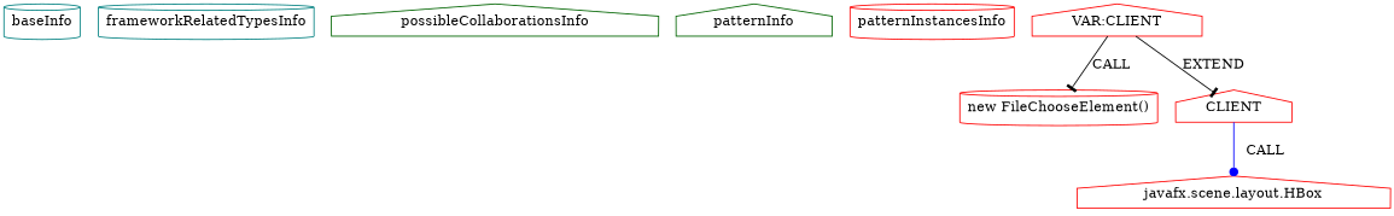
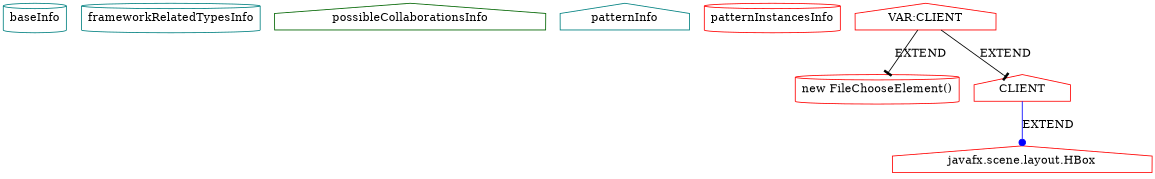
  digraph {
    node [color=red shape=house]
    edge [arrowhead=tee]
    baseInfo [category=pattern color=teal graphId=4535 isAnonymous=false possibleRelation=false shape=cylinder]
    frameworkRelatedTypesInfo [color=teal shape=cylinder]
    possibleCollaborationsInfo [color=darkgreen]
-   patternInfo [color=darkgreen frequency=2.0 patternRootClient=null]
+   patternInfo [color=teal frequency=2.0 patternRootClient=null]
    patternInstancesInfo [0="v1ct04-lagbackup~/v1ct04-lagbackup/lagbackup-master/src/com/v1ct04/ces22/lagbackup/view/main/controllers/RestoreTabController.java~RestoreTabController~4632" 1="v1ct04-lagbackup~/v1ct04-lagbackup/lagbackup-master/src/com/v1ct04/ces22/lagbackup/view/main/creation/NewBackupWindow.java~NewBackupWindow~4639" shape=cylinder]
    n6 [isFrameworkType=false label="new FileChooseElement()" shape=cylinder vertexType=CONSTRUCTOR_CALL]
    n7 [isFrameworkType=false label="VAR:CLIENT" vertexType=VARIABLE_EXPRESION]
    n8 [isFrameworkType=false label=CLIENT vertexType=REFERENCE_CLIENT_CLASS_DECLARATION]
    n9 [isFrameworkType=false label="javafx.scene.layout.HBox" vertexType=FRAMEWORK_CLASS_TYPE]
-   n7 -> n6 [label=CALL]
+   n7 -> n6 [label=EXTEND]
    n7 -> n8 [label=EXTEND]
-   n8 -> n9 [arrowhead=dot color=blue label=CALL]
+   n8 -> n9 [arrowhead=dot color=blue label=EXTEND]
  }
